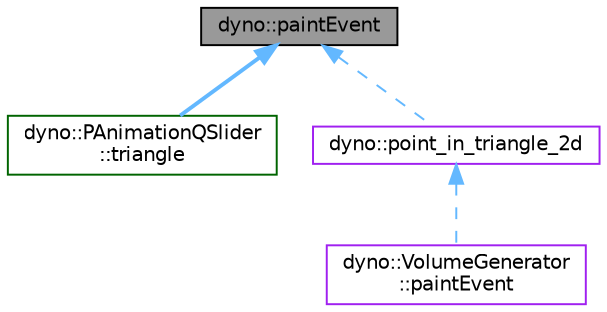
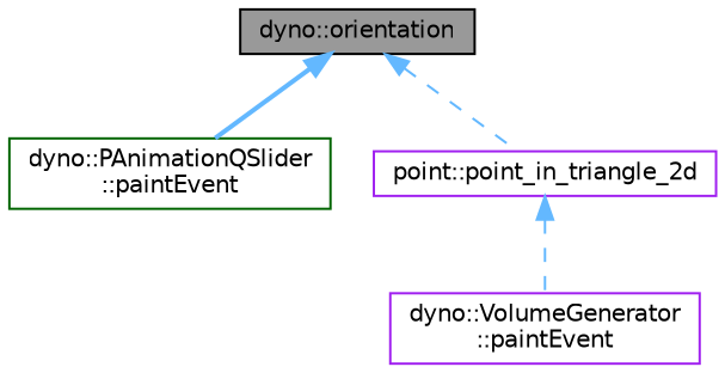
  digraph {
    rankdir=TB
    node [color=purple fillcolor=white fontname=Helvetica fontsize=10 shape=box style=filled]
    edge [color=steelblue1 dir=back fontname=Helvetica fontsize=10 labelfontname=Helvetica labelfontsize=10 style=dashed]
-   n1 [color=black fillcolor=grey60 fontcolor=black height=0.2 label="dyno::paintEvent" width=0.4]
-   n2 [color=darkgreen height=0.2 label="dyno::PAnimationQSlider\l::triangle" width=0.4]
-   n3 [height=0.2 label="dyno::point_in_triangle_2d" width=0.4]
+   n1 [color=black fillcolor=grey60 fontcolor=black height=0.2 label="dyno::orientation" width=0.4]
+   n2 [color=darkgreen height=0.2 label="dyno::PAnimationQSlider\l::paintEvent" width=0.4]
+   n3 [height=0.2 label="point::point_in_triangle_2d" width=0.4]
    n4 [height=0.2 label="dyno::VolumeGenerator\l::paintEvent" width=0.4]
    n1 -> n2 [style=bold]
    n1 -> n3
    n3 -> n4
  }
